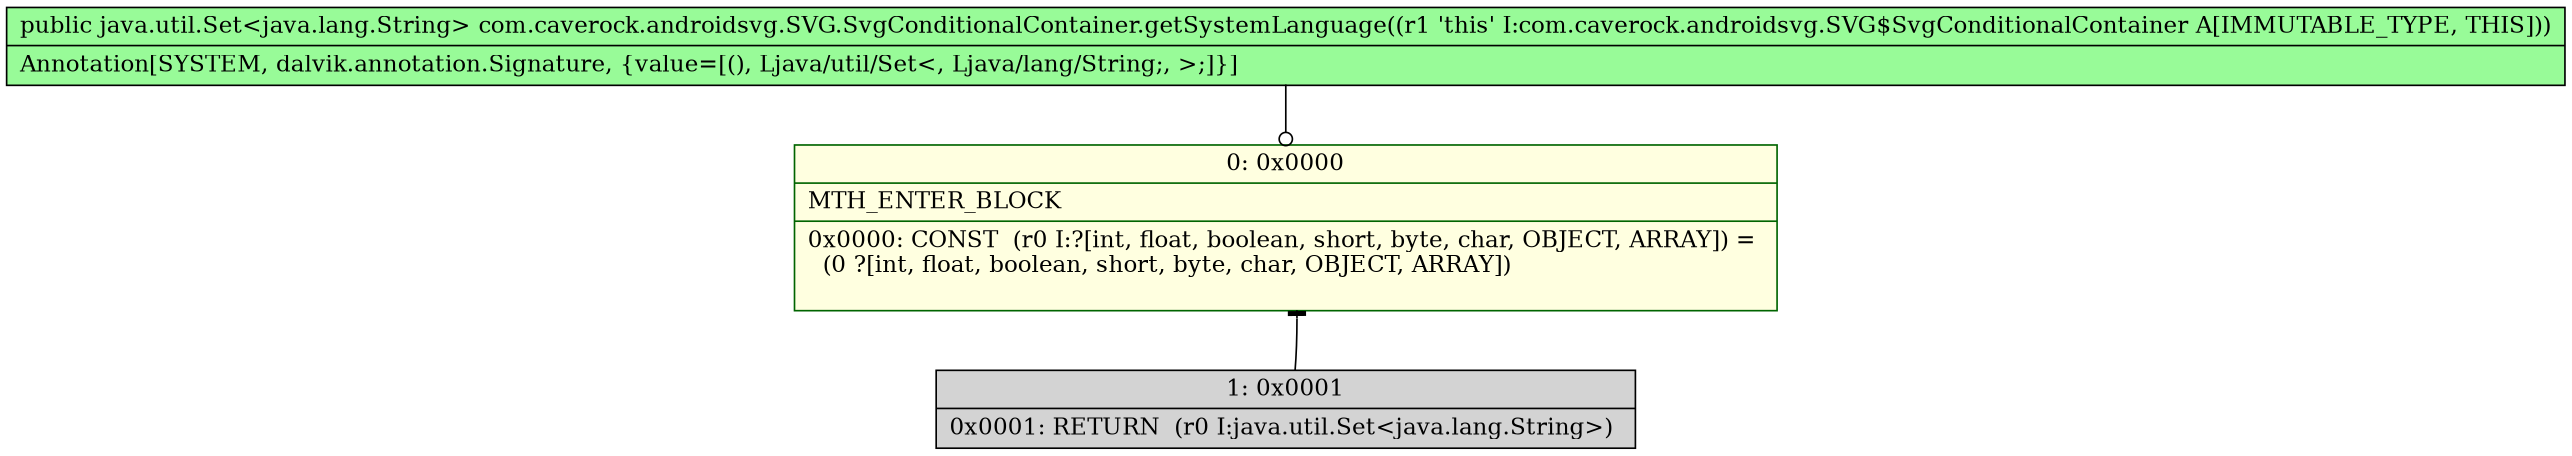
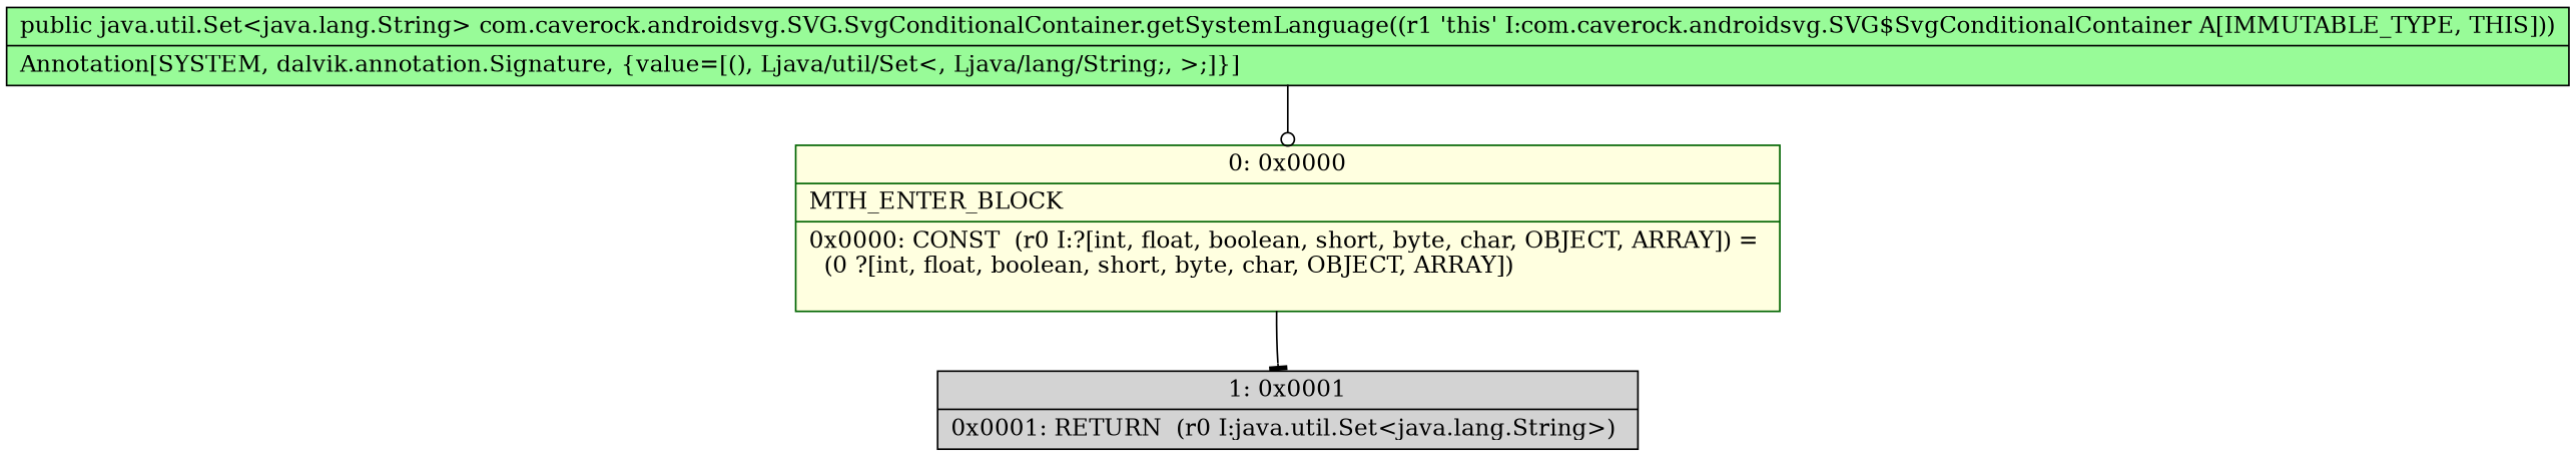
  digraph {
    node [shape=record style=filled color=black]
    n1 [label="{0\:\ 0x0000|MTH_ENTER_BLOCK\l|0x0000: CONST  (r0 I:?[int, float, boolean, short, byte, char, OBJECT, ARRAY]) = \l  (0 ?[int, float, boolean, short, byte, char, OBJECT, ARRAY])\l \l}" fillcolor=lightyellow color=darkgreen]
    n2 [label="{1\:\ 0x0001|0x0001: RETURN  (r0 I:java.util.Set\<java.lang.String\>) \l}" fillcolor=lightgrey]
    n3 [label="{public java.util.Set\<java.lang.String\> com.caverock.androidsvg.SVG.SvgConditionalContainer.getSystemLanguage((r1 'this' I:com.caverock.androidsvg.SVG$SvgConditionalContainer A[IMMUTABLE_TYPE, THIS]))  | Annotation[SYSTEM, dalvik.annotation.Signature, \{value=[(), Ljava\/util\/Set\<, Ljava\/lang\/String;, \>;]\}]\l}" fillcolor=palegreen]
-   n2 -> n1 [arrowhead=tee]
+   n1 -> n2 [arrowhead=tee]
    n3 -> n1 [arrowhead=odot]
  }
